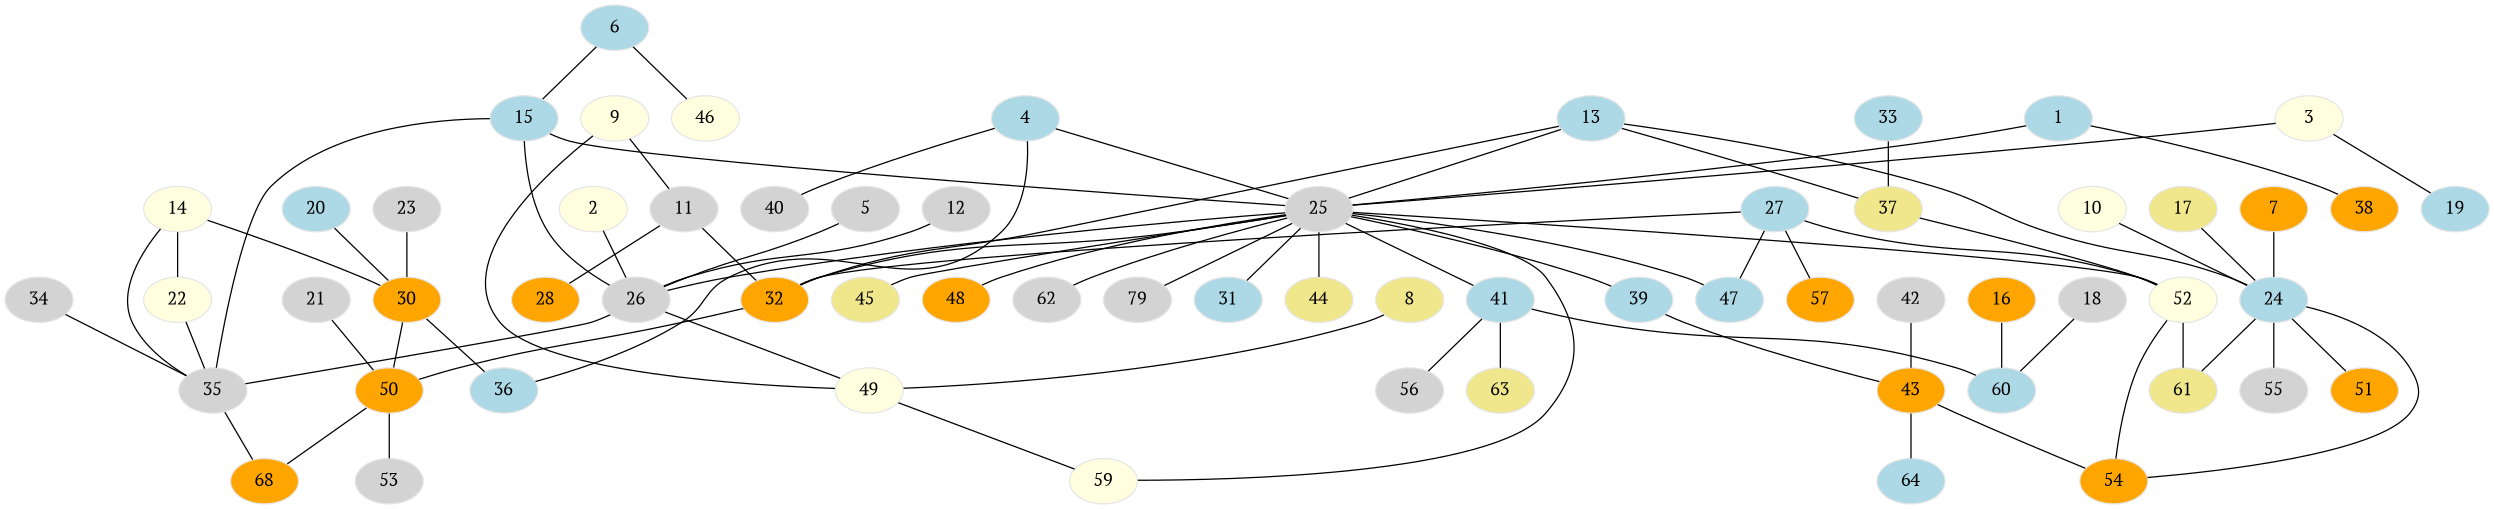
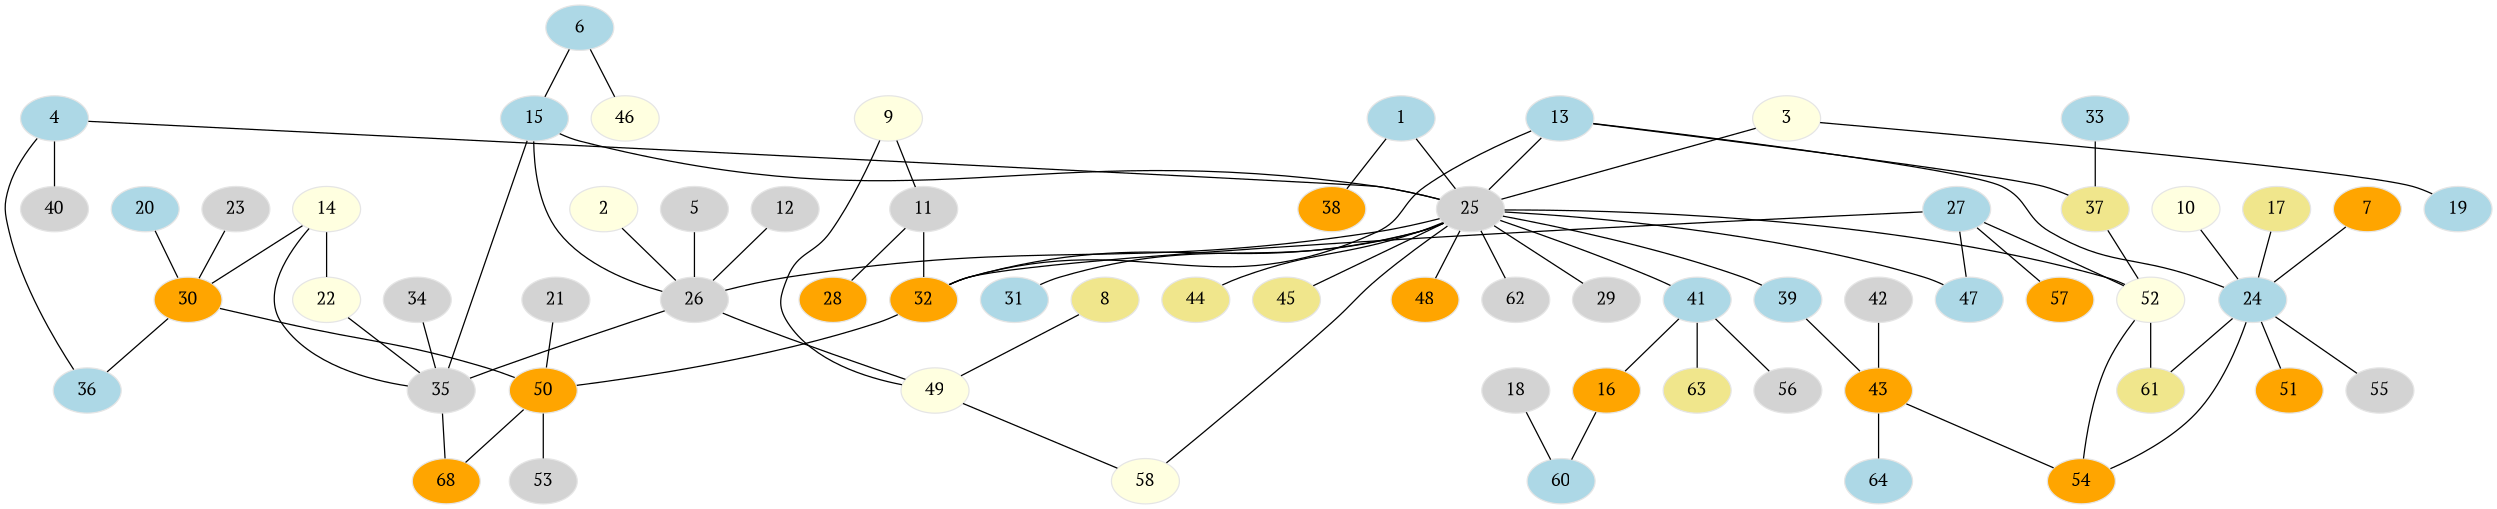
  graph {
    fontname="PT Serif"
    node [color=gray90 fillcolor=lightgrey fontname="PT Serif" style=filled]
    edge [fontname="PT Serif" weight=1.0]
    25
    1 [fillcolor=lightblue]
    38 [fillcolor=orange]
    26
    32 [fillcolor=orange]
-   29 [label=79]
+   29
    31 [fillcolor=lightblue]
    39 [fillcolor=lightblue]
    41 [fillcolor=lightblue]
    44 [fillcolor=khaki]
    45 [fillcolor=khaki]
    47 [fillcolor=lightblue]
    48 [fillcolor=orange]
    52 [fillcolor=lightyellow]
-   59 [fillcolor=lightyellow]
+   59 [fillcolor=lightyellow label=58]
    62
    2 [fillcolor=lightyellow]
    49 [fillcolor=lightyellow]
    35
    3 [fillcolor=lightyellow]
    19 [fillcolor=lightblue]
    4 [fillcolor=lightblue]
    36 [fillcolor=lightblue]
    40
    5
    6 [fillcolor=lightblue]
    15 [fillcolor=lightblue]
    46 [fillcolor=lightyellow]
    7 [fillcolor=orange]
    24 [fillcolor=lightblue]
    51 [fillcolor=orange]
    54 [fillcolor=orange]
    55
    61 [fillcolor=khaki]
    8 [fillcolor=khaki]
    9 [fillcolor=lightyellow]
    11
    28 [fillcolor=orange]
    10 [fillcolor=lightyellow]
    50 [fillcolor=orange]
    12
    13 [fillcolor=lightblue]
    37 [fillcolor=khaki]
    14 [fillcolor=lightyellow]
    22 [fillcolor=lightyellow]
    30 [fillcolor=orange]
    n47 [fillcolor=orange label=68]
    16 [fillcolor=orange]
    60 [fillcolor=lightblue]
    17 [fillcolor=khaki]
    18
    20 [fillcolor=lightblue]
    21
    53
    23
    43 [fillcolor=orange]
    56
    63 [fillcolor=khaki]
    27 [fillcolor=lightblue]
    57 [fillcolor=orange]
    33 [fillcolor=lightblue]
    34
    64 [fillcolor=lightblue]
    42
    25 -- 26
    25 -- 32
    25 -- 29
    25 -- 31
    25 -- 39
    25 -- 41
    25 -- 44
    25 -- 45
    25 -- 47
    25 -- 48
    25 -- 52 [weight=2.0]
    25 -- 59
    25 -- 62
    1 -- 25
    1 -- 38
    26 -- 49
    26 -- 35
    32 -- 50
    39 -- 43
-   41 -- 60
+   41 -- 16
    41 -- 56
    41 -- 63
    52 -- 54
    52 -- 61
    2 -- 26
    49 -- 59
    35 -- n47
    3 -- 25
    3 -- 19
    4 -- 25
    4 -- 36
    4 -- 40
    5 -- 26
    6 -- 15
    6 -- 46
    15 -- 25
    15 -- 26
    15 -- 35
    7 -- 24
    24 -- 51
    24 -- 54
    24 -- 55
    24 -- 61
    8 -- 49
    9 -- 49
    9 -- 11
    11 -- 32
    11 -- 28
    10 -- 24
    50 -- n47
    50 -- 53
    12 -- 26
    13 -- 25
    13 -- 32
    13 -- 24
    13 -- 37
    37 -- 52
    14 -- 35
    14 -- 22
    14 -- 30
    22 -- 35
    30 -- 36
    30 -- 50
    16 -- 60
    17 -- 24
    18 -- 60
    20 -- 30
    21 -- 50
    23 -- 30
    43 -- 54
    43 -- 64
    27 -- 32
    27 -- 47
    27 -- 52
    27 -- 57
    33 -- 37
    34 -- 35
    42 -- 43
  }
